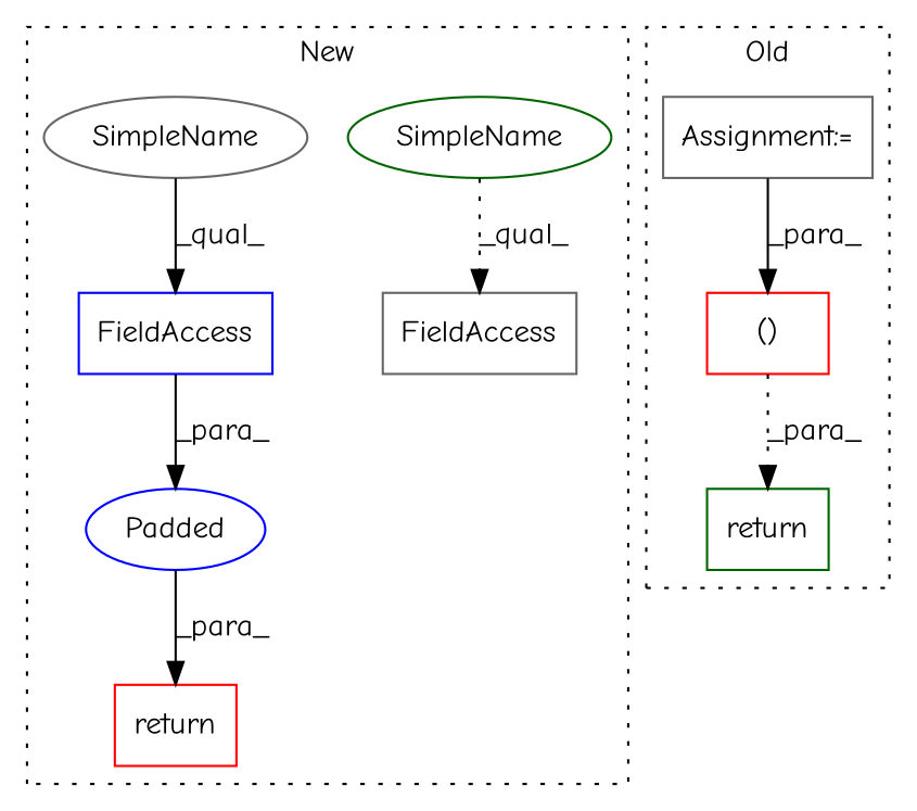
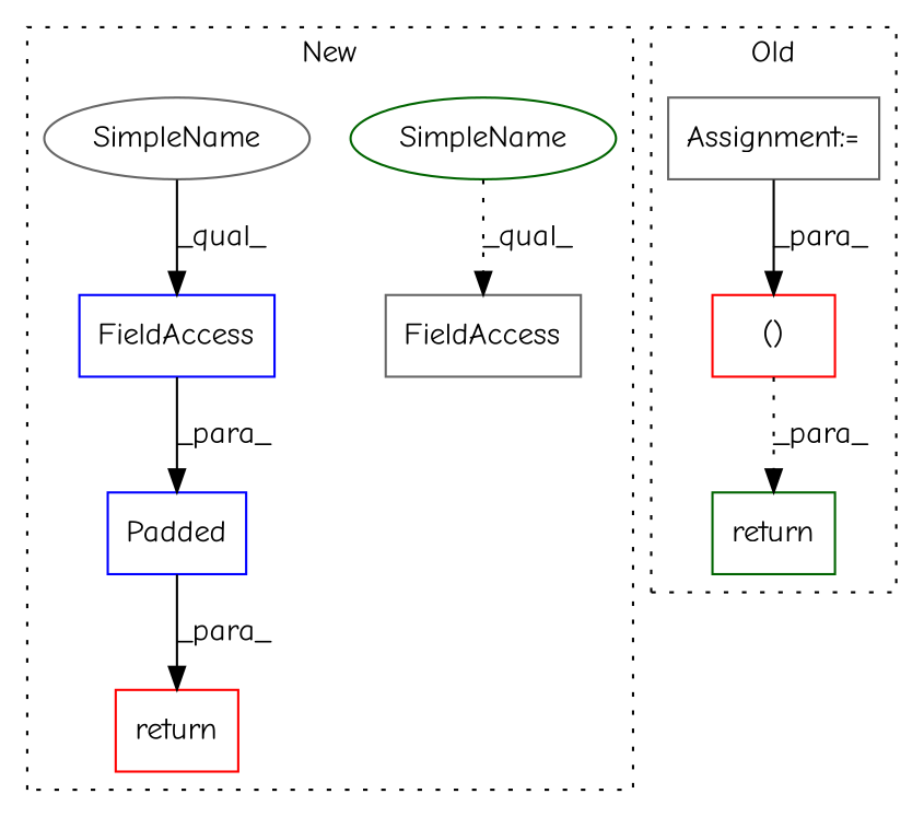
  digraph {
    fontname="Comic Neue"
    node [a=22 l=1 s=1870 shape=box color=gray40 fontname="Comic Neue"]
    edge [style=solid fontname="Comic Neue"]
-   n1 [a=32 l="7,1" label=Padded s="1847,1881" shape=ellipse color=blue]
+   n1 [a=32 l="7,1" label=Padded s="1847,1881" color=blue]
    n2 [l=11 label=FieldAccess color=blue]
    n3 [a=41 l=14 label=return s=1833 color=red]
    n4 [l=9 label=FieldAccess s=1749]
    n5 [a=42 label=SimpleName s=1749 shape=ellipse color=darkgreen]
    n6 [a=42 label=SimpleName shape=ellipse]
    n7 [a=106 l=27 label="()" s=1684 color=red]
    n8 [a=7 l=8 label="Assignment:=" s=1156]
    n9 [a=41 l=12 label=return s=1672 color=darkgreen]
    subgraph cluster_1 {
      label=New
      style=dotted
      n1
      n2
      n3
      n4
      n5
      n6
    }
    subgraph cluster_2 {
      label=Old
      style=dotted
      n7
      n8
      n9
    }
    n1 -> n3 [label=_para_]
    n2 -> n1 [label=_para_]
    n5 -> n4 [label=_qual_ style=dotted]
    n6 -> n2 [label=_qual_]
    n7 -> n9 [label=_para_ style=dotted]
    n8 -> n7 [label=_para_]
  }
